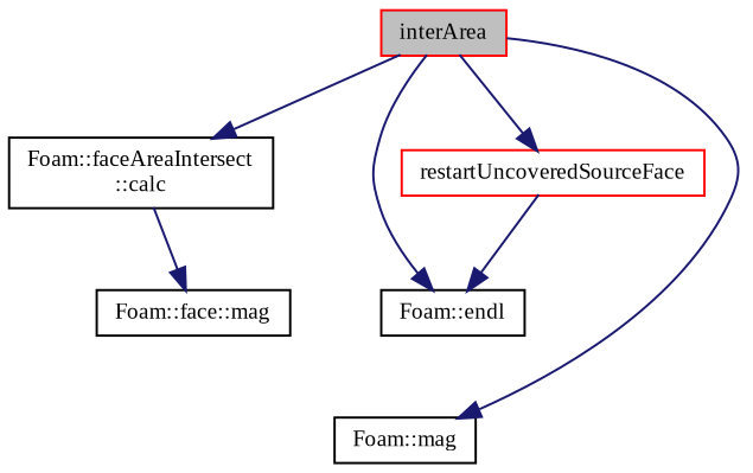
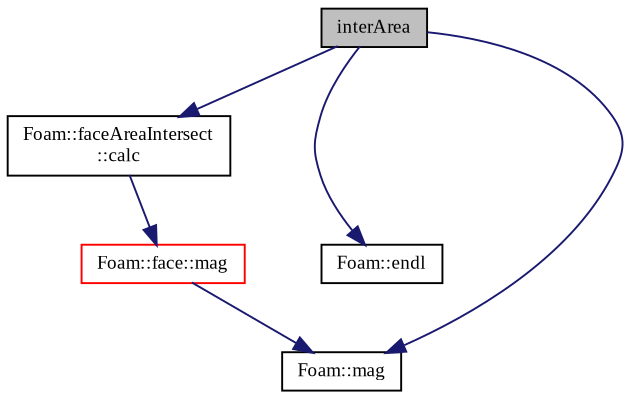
  digraph {
    fontname="Liberation Serif"
    rankdir=TB
    node [color=black fontname="Liberation Serif" fontsize=10 shape=record]
    edge [color=midnightblue fontname="Liberation Serif" fontsize=10 labelfontname=FreeSans labelfontsize=10 style=solid]
-   n1 [color=red fillcolor=grey75 fontcolor=black height=0.2 label=interArea style=filled width=0.4]
+   n1 [fillcolor=grey75 fontcolor=black height=0.2 label=interArea style=filled width=0.4]
    n2 [height=0.2 label="Foam::faceAreaIntersect\l::calc" width=0.4]
    n3 [height=0.2 label="Foam::endl" width=0.4]
    n4 [height=0.2 label="Foam::mag" width=0.4]
-   n5 [color=red height=0.2 label=restartUncoveredSourceFace width=0.4]
-   n6 [height=0.2 label="Foam::face::mag" width=0.4]
+   n6 [color=red height=0.2 label="Foam::face::mag" width=0.4]
    n1 -> n2
    n1 -> n3
    n1 -> n4
-   n1 -> n5
    n2 -> n6
-   n5 -> n3
+   n6 -> n4
  }
